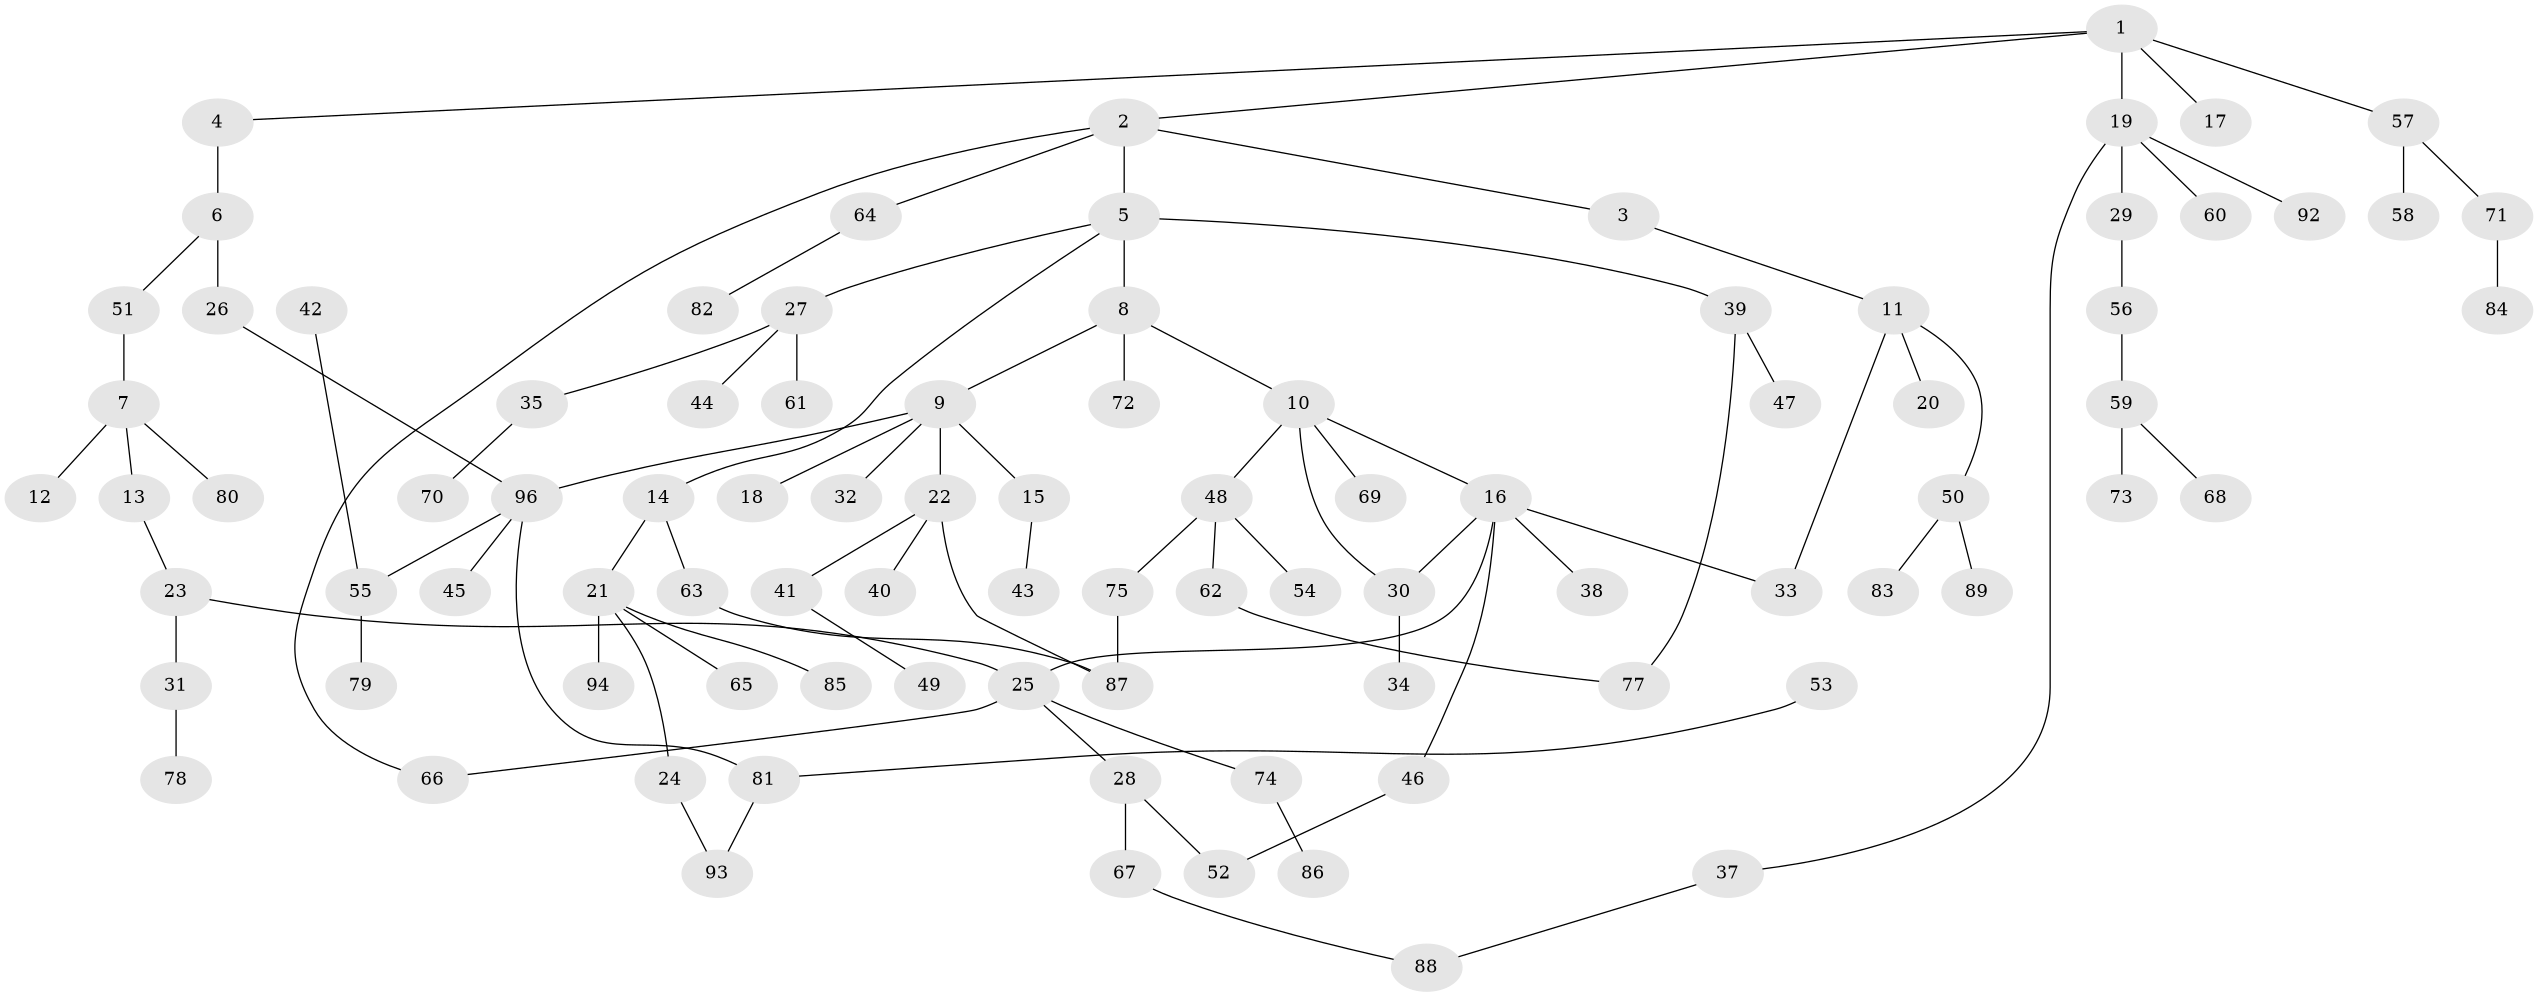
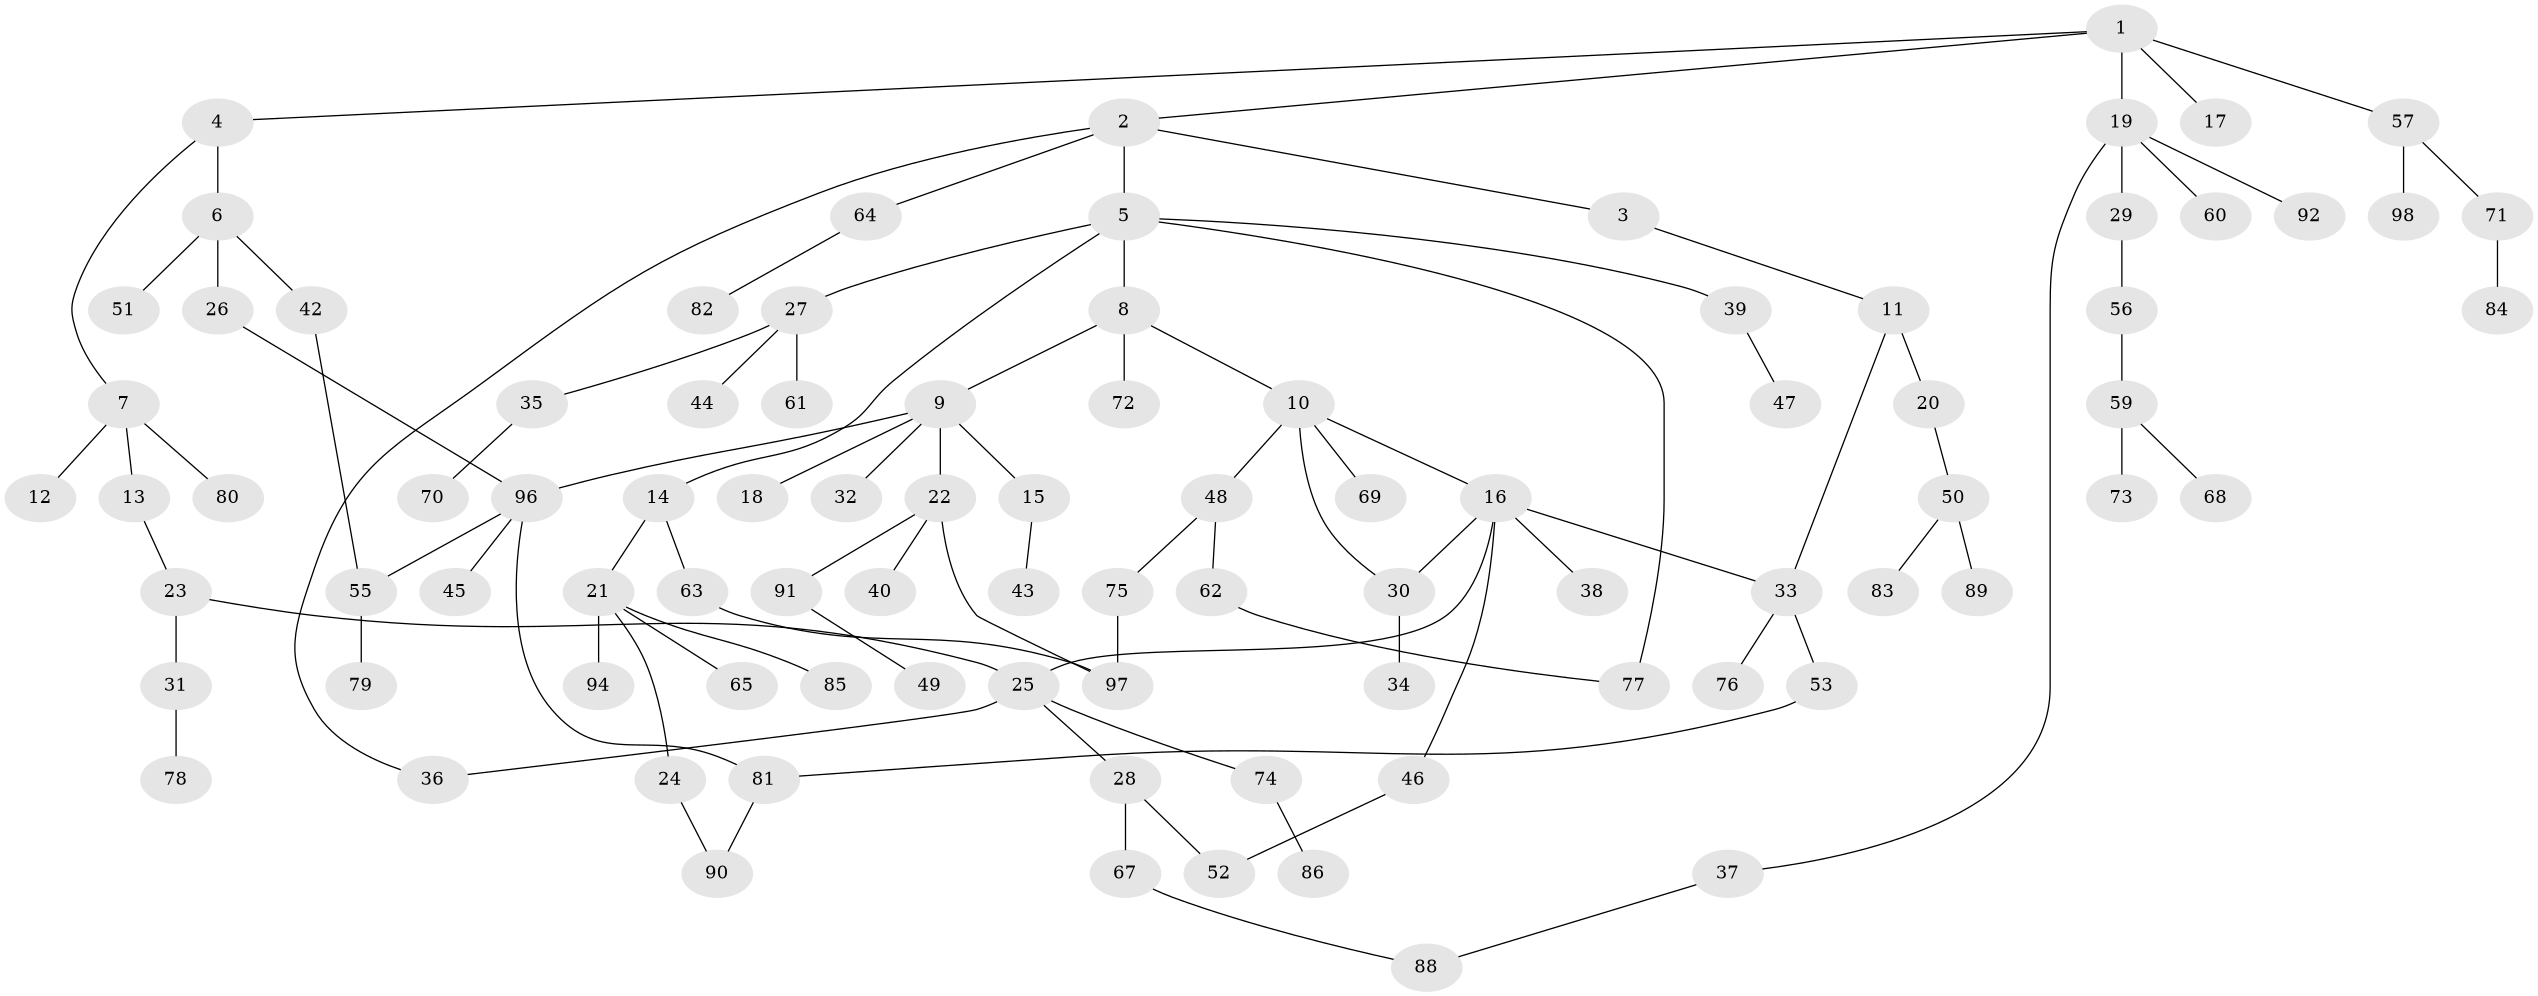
  graph {
    node [color=gray90 style=filled]
    1
    2
    4
    17
    19
    57
    3
    5
    64
-   66
+   66 [label=36]
    6
    7
    29
    37
    60
    92
-   58
+   58 [label=98]
    71
    11
    8
    14
    27
    39
    77
    82
    20
    33
    50
    26
    42
    51
    12
    13
    80
    9
    10
    72
    21
    63
    35
    44
    61
    47
    n44 [label=96]
    55
    23
    15
    18
    22
    32
    16
    30
    48
    69
    43
    40
-   41
-   87
+   41 [label=91]
+   87 [label=97]
    45
    81
    25
    38
    46
    34
-   54
    62
    75
    53
+   76
    83
    89
    31
    24
    65
    85
    n76 [label=94]
    28
    74
    52
    56
    88
-   90 [label=93]
+   90
    49
    78
    67
    86
    70
    59
    79
    68
    73
    84
    1 -- 2
    1 -- 4
    1 -- 17
    1 -- 19
    1 -- 57
    2 -- 3
    2 -- 5
    2 -- 64
    2 -- 66
    4 -- 6
-   51 -- 7
+   4 -- 7
    19 -- 29
    19 -- 37
    19 -- 60
    19 -- 92
    57 -- 58
    57 -- 71
    3 -- 11
    5 -- 8
    5 -- 14
    5 -- 27
    5 -- 39
-   39 -- 77
+   5 -- 77
    64 -- 82
    6 -- 26
+   6 -- 42
    6 -- 51
    7 -- 12
    7 -- 13
    7 -- 80
    29 -- 56
    37 -- 88
    71 -- 84
    11 -- 20
    11 -- 33
-   11 -- 50
+   20 -- 50
    8 -- 9
    8 -- 10
    8 -- 72
    14 -- 21
    14 -- 63
    27 -- 35
    27 -- 44
    27 -- 61
    39 -- 47
+   33 -- 53
+   33 -- 76
    50 -- 83
    50 -- 89
    26 -- n44
    42 -- 55
    13 -- 23
    9 -- n44
    9 -- 15
    9 -- 18
    9 -- 22
    9 -- 32
    10 -- 16
    10 -- 30
    10 -- 48
    10 -- 69
    21 -- 24
    21 -- 65
    21 -- 85
    21 -- n76
    63 -- 87
    35 -- 70
    n44 -- 55
    n44 -- 45
    n44 -- 81
    55 -- 79
    23 -- 25
    23 -- 31
    15 -- 43
    22 -- 40
    22 -- 41
    22 -- 87
    16 -- 33
    16 -- 30
    16 -- 25
    16 -- 38
    16 -- 46
    30 -- 34
-   48 -- 54
    48 -- 62
    48 -- 75
    41 -- 49
    81 -- 90
    25 -- 66
    25 -- 28
    25 -- 74
    46 -- 52
    62 -- 77
    75 -- 87
    53 -- 81
    31 -- 78
    24 -- 90
    28 -- 52
    28 -- 67
    74 -- 86
    56 -- 59
    67 -- 88
    59 -- 68
    59 -- 73
  }
